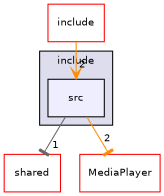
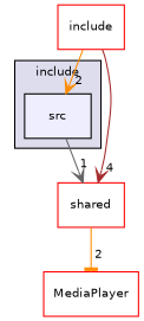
  digraph {
    compound=true
    node [fillcolor=white fontname=Helvetica fontsize=10 shape=box style=filled color=red]
    edge [arrowhead=tee color=darkorange headlabel=2 labeldistance=1.5 labelfontname=Helvetica labelfontsize=10]
    n1 [fillcolor="#eeeeff" label=src pencolor=black color=""]
    n2 [label=shared]
    n3 [label=MediaPlayer]
    n4 [label=include]
    subgraph cluster_1 {
      bgcolor="#ddddee"
      fontname=Helvetica
      fontsize=10
      label=include
      pencolor=black
      n1
    }
-   n1 -> n2 [color=gray40 headlabel=1]
-   n1 -> n3
+   n1 -> n2 [arrowhead=vee color=gray40 headlabel=1]
+   n2 -> n3
    n4 -> n1 [arrowhead=vee]
+   n4 -> n2 [arrowhead=vee color=brown headlabel=4]
  }
